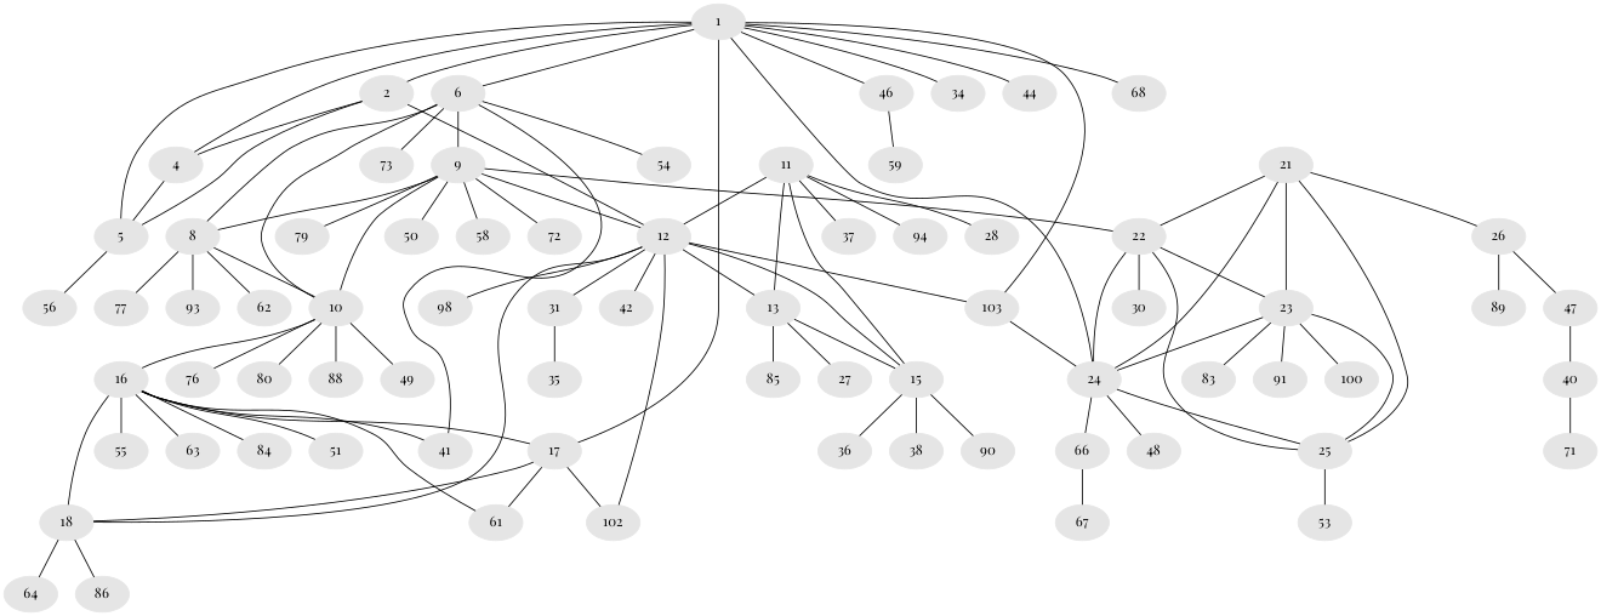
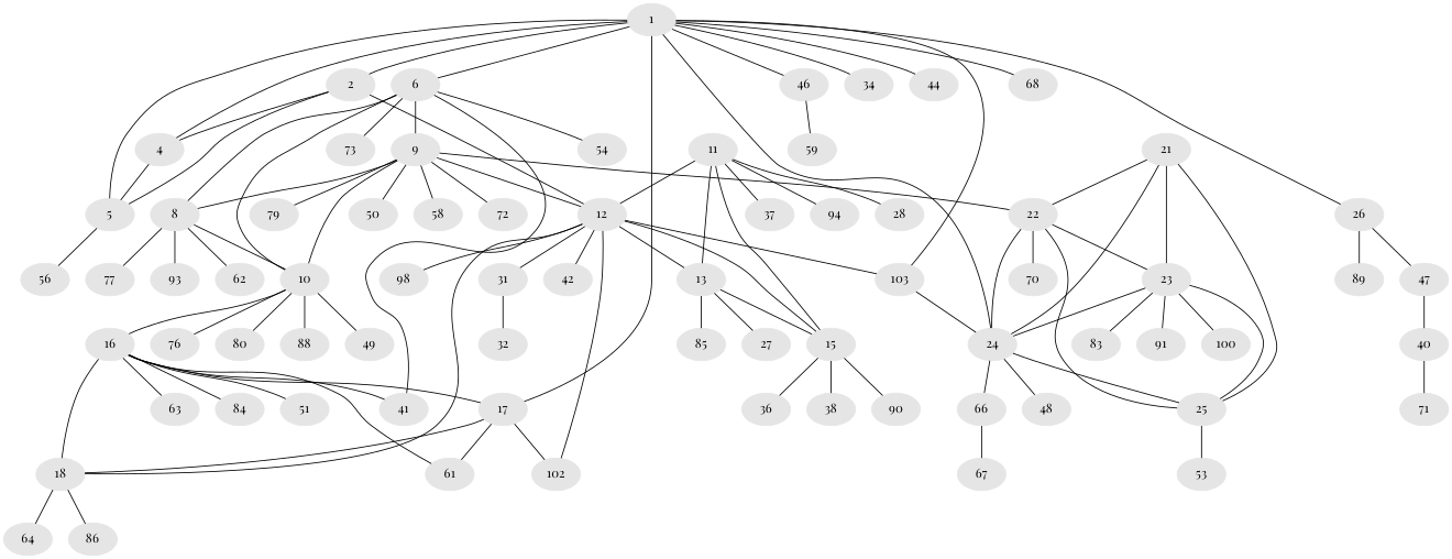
  graph {
    fontname="Playfair Display"
    node [color=gray90 fontname="Playfair Display" style=filled]
    edge [fontname="Playfair Display"]
    1 [super="+3"]
    2
    4 [super="+65"]
    5 [super="+43"]
    6 [super="+39"]
    17 [super="+82"]
    24 [super="+30"]
    26 [super="+35"]
    34
    44
    46
    68
    103
    12 [super="+14"]
    56 [super="+60"]
    n16 [label=9 super="+9"]
    8 [super="+45"]
    10 [super="+101"]
    41
    54
    73
    18 [super="+20"]
    102
    61
    25 [super="+92"]
    48
    66
    47
    89 [super="+96"]
    59
    13 [super="+57"]
    15 [super="+29"]
    31 [super="+74"]
    42
    98
    22 [super="+33"]
    50
    58
    72
    79
    62 [super="+71"]
    77
    93
    16 [super="+19"]
    49
    76 [super="+81"]
    80
    n48 [label=88]
    23 [super="+99"]
-   70 [label=30]
+   70
    51
-   55
    63
    84
    11 [super="+52"]
    28
    37
    94
    27 [super="+97"]
    85
    36
    38 [super="+69"]
    90
    n64 [label=71]
    40
    64
    86
-   32 [label=35]
+   32
    21 [super="+95"]
    83
    91
    100
    53
    67
    1 -- 2 [weight=2]
    1 -- 4 [weight=2]
    1 -- 5 [weight=2]
    1 -- 6
    1 -- 17
    1 -- 24
-   21 -- 26
+   1 -- 26
    1 -- 34
    1 -- 44
    1 -- 46
    1 -- 68
    1 -- 103
    2 -- 4
    2 -- 5
    2 -- 12
    4 -- 5
    5 -- 56
    6 -- n16 [weight=2]
    6 -- 8
    6 -- 10
    6 -- 41
    6 -- 54
    6 -- 73
    17 -- 18 [weight=2]
    17 -- 102
    17 -- 61
    24 -- 25
    24 -- 48
    24 -- 66
    26 -- 47
    26 -- 89
    46 -- 59
    103 -- 24
    12 -- 103
    12 -- 18
    12 -- 102
    12 -- 13 [weight=2]
    12 -- 15 [weight=2]
    12 -- 31
    12 -- 42
    12 -- 98
    n16 -- 12
    n16 -- 8 [weight=2]
    n16 -- 10 [weight=2]
    n16 -- 22
    n16 -- 50
    n16 -- 58
    n16 -- 72
    n16 -- 79
    8 -- 10
    8 -- 62
    8 -- 77
    8 -- 93
    10 -- 16
    10 -- 49
    10 -- 76
    10 -- 80
    10 -- n48
    18 -- 64
    18 -- 86
    25 -- 53
    66 -- 67
    47 -- 40
    13 -- 15
    13 -- 27
    13 -- 85
    15 -- 36
    15 -- 38
    15 -- 90
    31 -- 32
    22 -- 24
    22 -- 25
    22 -- 23
    22 -- 70
    16 -- 17 [weight=2]
    16 -- 41
    16 -- 18 [weight=4]
    16 -- 61
    16 -- 51
-   16 -- 55
    16 -- 63
    16 -- 84
    23 -- 24
    23 -- 25
    23 -- 83
    23 -- 91
    23 -- 100
    11 -- 12 [weight=2]
    11 -- 13
    11 -- 15
    11 -- 28
    11 -- 37
    11 -- 94
    40 -- n64
    21 -- 24
    21 -- 25
    21 -- 22
    21 -- 23
  }
